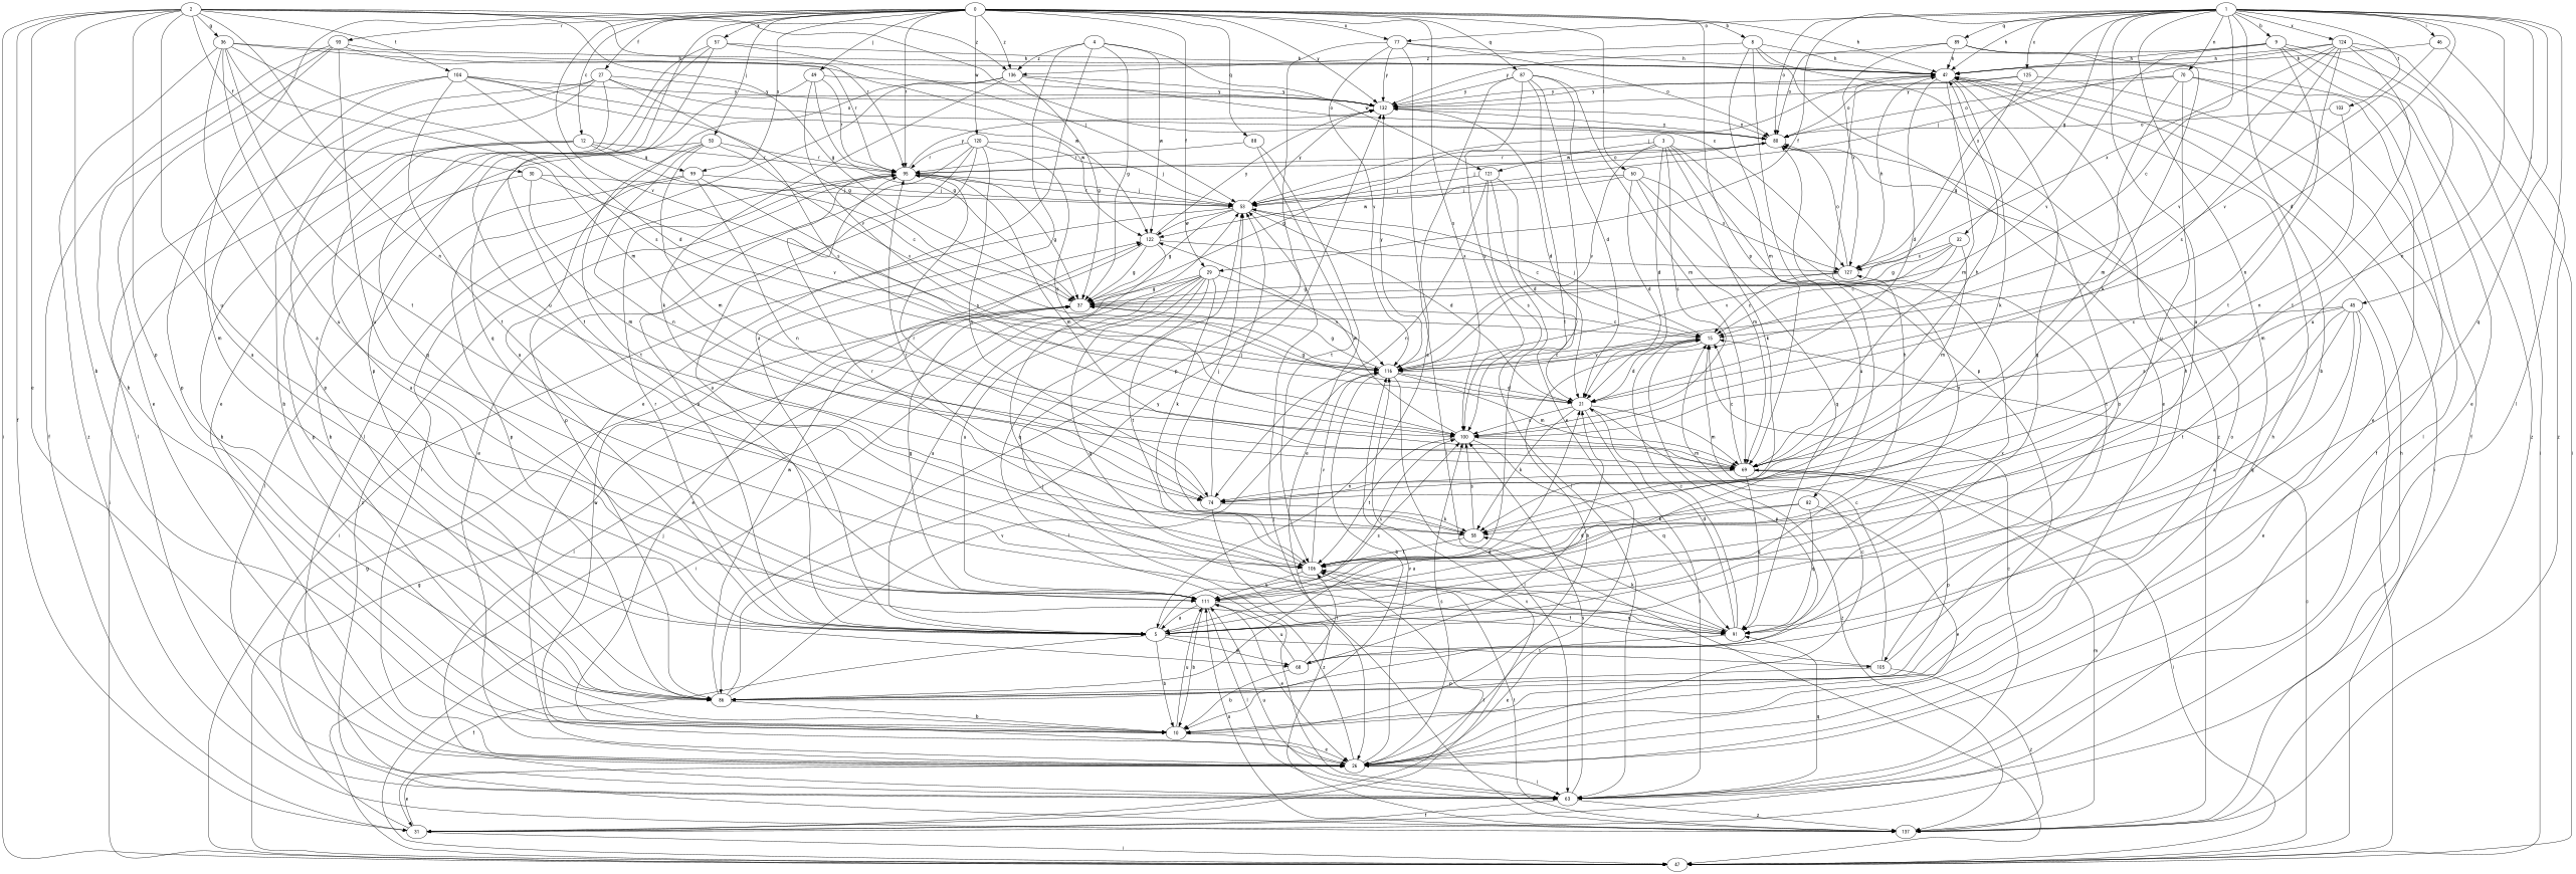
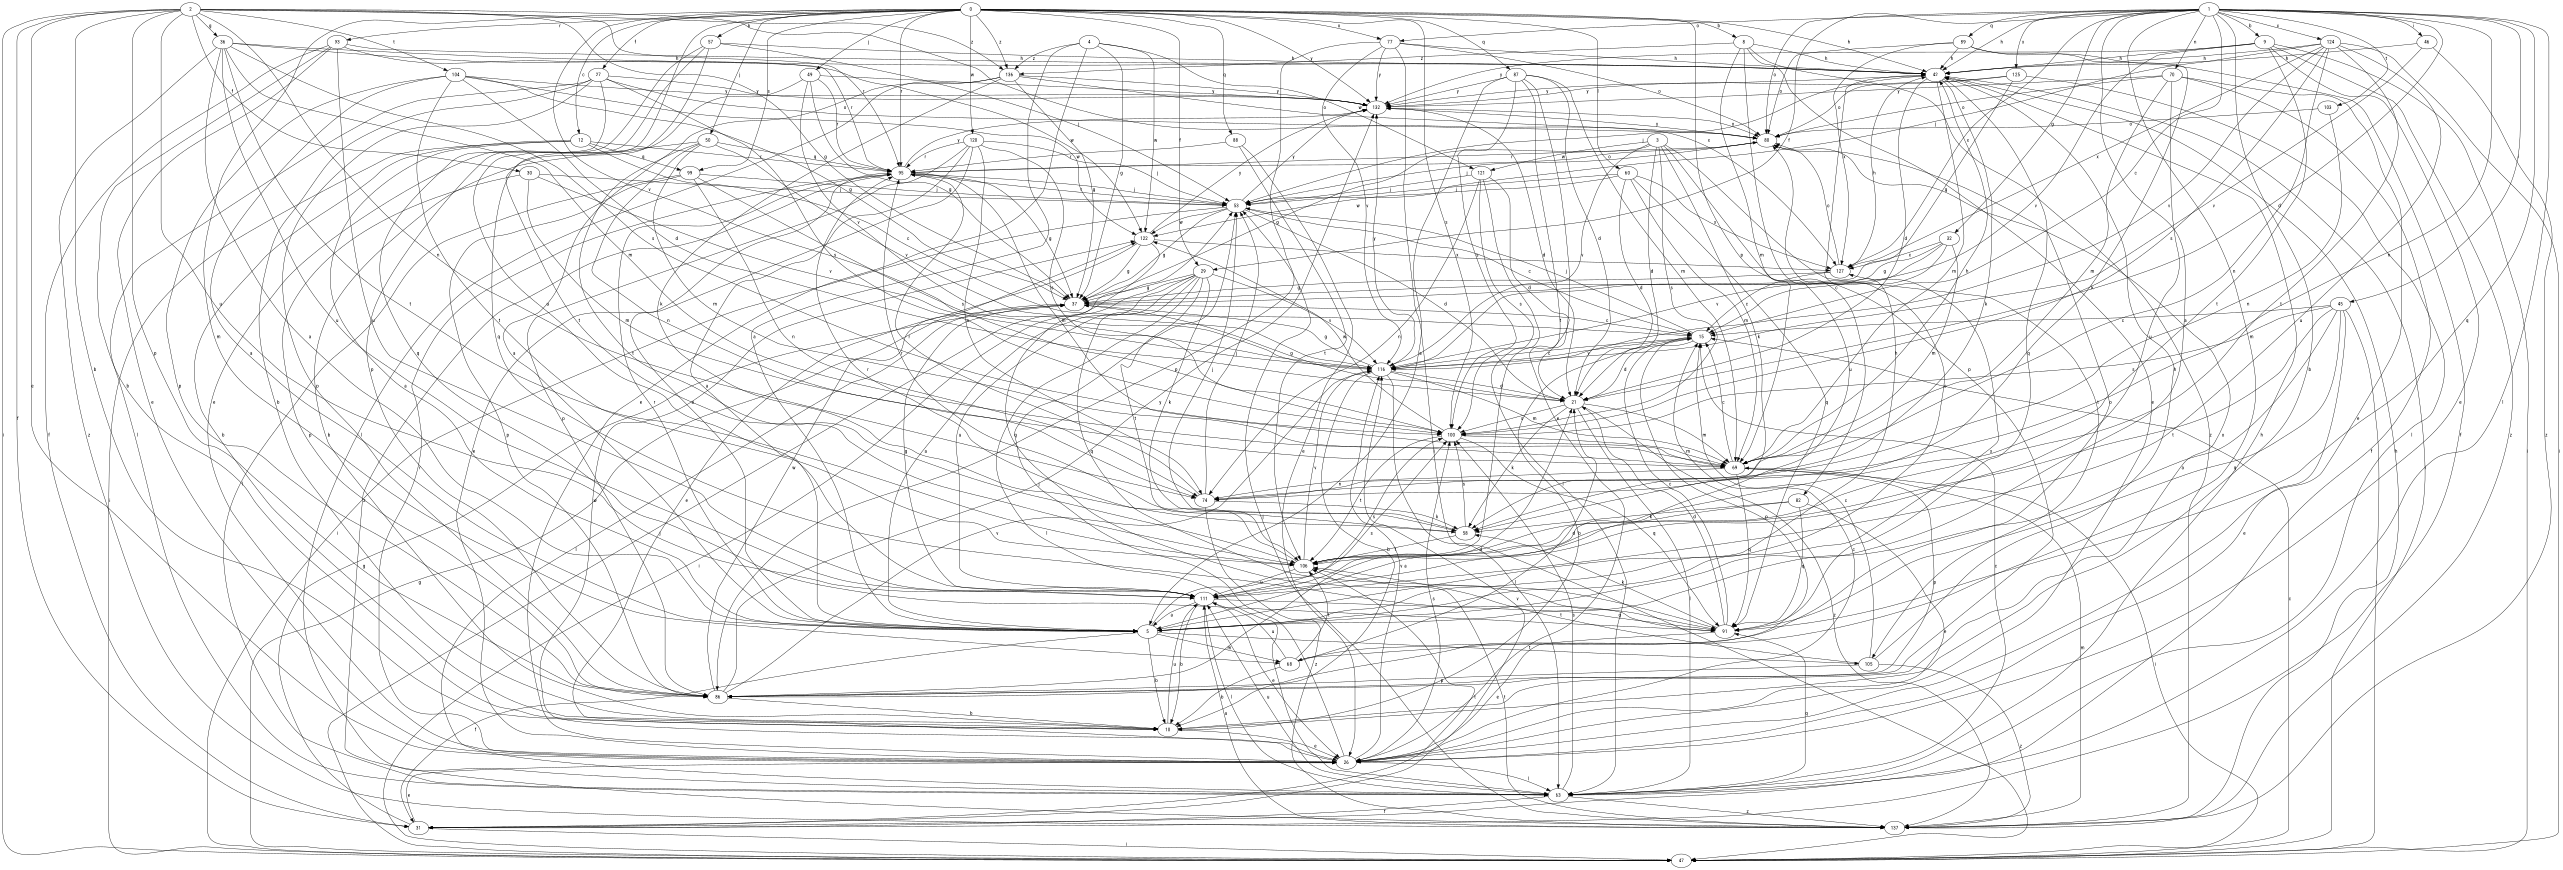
  strict digraph {
    fontname="Roboto Condensed"
    node [fontname="Roboto Condensed"]
    edge [fontname="Roboto Condensed"]
    0
    8
    12
    27
    29
    42
    49
    50
    57
    60
    68
    77
    82
    87
    88
    93
    95
    99
    100
    111
    116
    120
    132
    136
    26
    86
    69
    137
    5
    10
    15
    47
    63
    80
    91
    37
    58
    106
    21
    53
    74
    127
    122
    31
    1
    9
    32
    45
    46
    70
    89
    103
    124
    125
    105
    2
    30
    36
    104
    3
    121
    4
    0 -> 8 [label=b]
    0 -> 12 [label=c]
    0 -> 27 [label=f]
    0 -> 29 [label=f]
    0 -> 42 [label=h]
    0 -> 49 [label=j]
    0 -> 50 [label=j]
    0 -> 57 [label=k]
    0 -> 60 [label=l]
    0 -> 68 [label=m]
    0 -> 77 [label=o]
    0 -> 82 [label=p]
    0 -> 87 [label=q]
    0 -> 88 [label=q]
    0 -> 93 [label=r]
    0 -> 95 [label=r]
    0 -> 99 [label=s]
    0 -> 100 [label=s]
    0 -> 111 [label=u]
    0 -> 116 [label=v]
    0 -> 120 [label=w]
    0 -> 132 [label=y]
    0 -> 136 [label=z]
    8 -> 42 [label=h]
    8 -> 136 [label=z]
    8 -> 26 [label=e]
    8 -> 86 [label=p]
    8 -> 69 [label=m]
    8 -> 137 [label=z]
    12 -> 95 [label=r]
    12 -> 99 [label=q]
    12 -> 5 [label=a]
    12 -> 10 [label=b]
    12 -> 15 [label=c]
    12 -> 47 [label=i]
    27 -> 100 [label=s]
    27 -> 132 [label=y]
    27 -> 86 [label=p]
    27 -> 10 [label=b]
    27 -> 63 [label=l]
    27 -> 80 [label=o]
    27 -> 91 [label=q]
    29 -> 111 [label=u]
    29 -> 116 [label=v]
    29 -> 5 [label=a]
    29 -> 47 [label=i]
    29 -> 63 [label=l]
    29 -> 91 [label=q]
    29 -> 37 [label=g]
    29 -> 58 [label=k]
    29 -> 106 [label=t]
    42 -> 132 [label=y]
    42 -> 69 [label=m]
    42 -> 47 [label=i]
    42 -> 91 [label=q]
    42 -> 58 [label=k]
    42 -> 21 [label=d]
    42 -> 53 [label=j]
    49 -> 95 [label=r]
    49 -> 116 [label=v]
    49 -> 132 [label=y]
    49 -> 37 [label=g]
    49 -> 106 [label=t]
-   50 -> 95 [label=r]
+   50 -> 95 [label=q]
    50 -> 116 [label=v]
    50 -> 69 [label=m]
    50 -> 10 [label=b]
    50 -> 106 [label=t]
    50 -> 74 [label=n]
    57 -> 42 [label=h]
    57 -> 26 [label=e]
    57 -> 86 [label=p]
    57 -> 91 [label=q]
    57 -> 53 [label=j]
    60 -> 69 [label=m]
    60 -> 91 [label=q]
    60 -> 21 [label=d]
    60 -> 53 [label=j]
    60 -> 127 [label=x]
    60 -> 122 [label=w]
    68 -> 111 [label=u]
    68 -> 10 [label=b]
    68 -> 80 [label=o]
    68 -> 106 [label=t]
    68 -> 21 [label=d]
    77 -> 42 [label=h]
    77 -> 116 [label=v]
    77 -> 132 [label=y]
    77 -> 86 [label=p]
    77 -> 47 [label=i]
    77 -> 80 [label=o]
    82 -> 26 [label=e]
    82 -> 5 [label=a]
    82 -> 91 [label=q]
    82 -> 58 [label=k]
    87 -> 100 [label=s]
    87 -> 132 [label=y]
    87 -> 26 [label=e]
    87 -> 69 [label=m]
    87 -> 5 [label=a]
    87 -> 106 [label=t]
    87 -> 21 [label=d]
    88 -> 95 [label=r]
    88 -> 26 [label=e]
    88 -> 106 [label=t]
    93 -> 42 [label=h]
    93 -> 95 [label=r]
    93 -> 111 [label=u]
    93 -> 26 [label=e]
    93 -> 10 [label=b]
    93 -> 31 [label=f]
    95 -> 132 [label=y]
    95 -> 69 [label=m]
    95 -> 137 [label=z]
    95 -> 5 [label=a]
    95 -> 80 [label=o]
    95 -> 37 [label=g]
    95 -> 53 [label=j]
    99 -> 100 [label=s]
    99 -> 86 [label=p]
    99 -> 63 [label=l]
    99 -> 53 [label=j]
    99 -> 74 [label=n]
    100 -> 69 [label=m]
    100 -> 91 [label=q]
    100 -> 106 [label=t]
    100 -> 122 [label=w]
    111 -> 100 [label=s]
    111 -> 26 [label=e]
    111 -> 5 [label=a]
    111 -> 10 [label=b]
    111 -> 63 [label=l]
    111 -> 91 [label=q]
    111 -> 37 [label=g]
    116 -> 132 [label=y]
    116 -> 69 [label=m]
    116 -> 10 [label=b]
    116 -> 15 [label=c]
    116 -> 63 [label=l]
    116 -> 37 [label=g]
    116 -> 21 [label=d]
    120 -> 95 [label=r]
    120 -> 100 [label=s]
    120 -> 26 [label=e]
    120 -> 86 [label=p]
    120 -> 5 [label=a]
    120 -> 53 [label=j]
    120 -> 74 [label=n]
    132 -> 80 [label=o]
    132 -> 21 [label=d]
    136 -> 132 [label=y]
    136 -> 5 [label=a]
    136 -> 63 [label=l]
    136 -> 80 [label=o]
    136 -> 37 [label=g]
    136 -> 58 [label=k]
    26 -> 95 [label=r]
    26 -> 100 [label=s]
    26 -> 116 [label=v]
    26 -> 15 [label=c]
    26 -> 63 [label=l]
    26 -> 53 [label=j]
    26 -> 122 [label=w]
    86 -> 116 [label=v]
    86 -> 132 [label=y]
    86 -> 10 [label=b]
    86 -> 21 [label=d]
    86 -> 122 [label=w]
    69 -> 42 [label=h]
    69 -> 86 [label=p]
    69 -> 15 [label=c]
    69 -> 47 [label=i]
    69 -> 91 [label=q]
    69 -> 74 [label=n]
    137 -> 42 [label=h]
    137 -> 111 [label=u]
    137 -> 69 [label=m]
    137 -> 106 [label=t]
    137 -> 53 [label=j]
    5 -> 42 [label=h]
    5 -> 68 [label=m]
    5 -> 95 [label=r]
    5 -> 100 [label=s]
    5 -> 10 [label=b]
    5 -> 80 [label=o]
    5 -> 127 [label=x]
    5 -> 31 [label=f]
    5 -> 105 [label=t]
    10 -> 111 [label=u]
    10 -> 26 [label=e]
    10 -> 80 [label=o]
    15 -> 116 [label=v]
    15 -> 86 [label=p]
    15 -> 10 [label=b]
    15 -> 21 [label=d]
    15 -> 53 [label=j]
    47 -> 15 [label=c]
    47 -> 37 [label=g]
    47 -> 53 [label=j]
    63 -> 42 [label=h]
    63 -> 100 [label=s]
    63 -> 111 [label=u]
    63 -> 137 [label=z]
    63 -> 15 [label=c]
    63 -> 91 [label=q]
    63 -> 31 [label=f]
    80 -> 95 [label=r]
    80 -> 132 [label=y]
    80 -> 53 [label=j]
    91 -> 26 [label=e]
    91 -> 15 [label=c]
    91 -> 58 [label=k]
    91 -> 21 [label=d]
    37 -> 15 [label=c]
    37 -> 63 [label=l]
    58 -> 95 [label=r]
    58 -> 100 [label=s]
    58 -> 106 [label=t]
    58 -> 53 [label=j]
    106 -> 95 [label=r]
    106 -> 111 [label=u]
    106 -> 116 [label=v]
    21 -> 100 [label=s]
    21 -> 69 [label=m]
    21 -> 137 [label=z]
    21 -> 63 [label=l]
    21 -> 37 [label=g]
    21 -> 58 [label=k]
    53 -> 95 [label=r]
    53 -> 132 [label=y]
    53 -> 15 [label=c]
    53 -> 47 [label=i]
    53 -> 37 [label=g]
    53 -> 21 [label=d]
    53 -> 122 [label=w]
    74 -> 95 [label=r]
    74 -> 137 [label=z]
    74 -> 58 [label=k]
    74 -> 53 [label=j]
    127 -> 42 [label=h]
    127 -> 15 [label=c]
    127 -> 80 [label=o]
    127 -> 37 [label=g]
    122 -> 132 [label=y]
    122 -> 26 [label=e]
    122 -> 91 [label=q]
    122 -> 37 [label=g]
    122 -> 127 [label=x]
    31 -> 116 [label=v]
    31 -> 26 [label=e]
    31 -> 47 [label=i]
    31 -> 37 [label=g]
    31 -> 106 [label=t]
    1 -> 29 [label=f]
    1 -> 42 [label=h]
    1 -> 68 [label=m]
    1 -> 77 [label=o]
    1 -> 5 [label=a]
    1 -> 10 [label=b]
    1 -> 15 [label=c]
    1 -> 63 [label=l]
    1 -> 80 [label=o]
    1 -> 91 [label=q]
    1 -> 21 [label=d]
    1 -> 74 [label=n]
    1 -> 127 [label=x]
    1 -> 9 [label=b]
    1 -> 32 [label=g]
    1 -> 45 [label=i]
    1 -> 46 [label=i]
    1 -> 70 [label=n]
    1 -> 89 [label=q]
    1 -> 103 [label=t]
    1 -> 124 [label=x]
    1 -> 125 [label=x]
    9 -> 42 [label=h]
    9 -> 116 [label=v]
    9 -> 132 [label=y]
    9 -> 26 [label=e]
    9 -> 137 [label=z]
    9 -> 47 [label=i]
    9 -> 106 [label=t]
    32 -> 116 [label=v]
    32 -> 69 [label=m]
    32 -> 15 [label=c]
    32 -> 37 [label=g]
    32 -> 127 [label=x]
    45 -> 100 [label=s]
    45 -> 26 [label=e]
    45 -> 5 [label=a]
    45 -> 15 [label=c]
    45 -> 47 [label=i]
    45 -> 91 [label=q]
    45 -> 106 [label=t]
    46 -> 42 [label=h]
    46 -> 116 [label=v]
    46 -> 137 [label=z]
    70 -> 111 [label=u]
    70 -> 132 [label=y]
    70 -> 26 [label=e]
    70 -> 69 [label=m]
    70 -> 80 [label=o]
    70 -> 31 [label=f]
    89 -> 42 [label=h]
    89 -> 80 [label=o]
    89 -> 58 [label=k]
    89 -> 127 [label=x]
    89 -> 31 [label=f]
    103 -> 80 [label=o]
    103 -> 74 [label=n]
    124 -> 42 [label=h]
    124 -> 100 [label=s]
    124 -> 111 [label=u]
    124 -> 116 [label=v]
    124 -> 47 [label=i]
    124 -> 106 [label=t]
    124 -> 53 [label=j]
    124 -> 74 [label=n]
    124 -> 127 [label=x]
    125 -> 132 [label=y]
    125 -> 63 [label=l]
    125 -> 80 [label=o]
    125 -> 37 [label=g]
    105 -> 42 [label=h]
    105 -> 86 [label=p]
    105 -> 137 [label=z]
    105 -> 15 [label=c]
    105 -> 106 [label=t]
    2 -> 95 [label=r]
    2 -> 111 [label=u]
    2 -> 136 [label=z]
    2 -> 26 [label=e]
    2 -> 86 [label=p]
    2 -> 10 [label=b]
    2 -> 47 [label=i]
    2 -> 37 [label=g]
    2 -> 74 [label=n]
    2 -> 127 [label=x]
    2 -> 31 [label=f]
    2 -> 30 [label=f]
    2 -> 36 [label=g]
    2 -> 104 [label=t]
    30 -> 116 [label=v]
    30 -> 86 [label=p]
    30 -> 69 [label=m]
    30 -> 53 [label=j]
    36 -> 42 [label=h]
    36 -> 100 [label=s]
    36 -> 111 [label=u]
    36 -> 69 [label=m]
    36 -> 137 [label=z]
    36 -> 5 [label=a]
    36 -> 106 [label=t]
    36 -> 122 [label=w]
    104 -> 132 [label=y]
    104 -> 86 [label=p]
    104 -> 5 [label=a]
    104 -> 37 [label=g]
    104 -> 106 [label=t]
    104 -> 21 [label=d]
    104 -> 122 [label=w]
    3 -> 100 [label=s]
    3 -> 111 [label=u]
    3 -> 116 [label=v]
    3 -> 37 [label=g]
    3 -> 58 [label=k]
    3 -> 21 [label=d]
    3 -> 105 [label=t]
    3 -> 121 [label=w]
    121 -> 100 [label=s]
    121 -> 63 [label=l]
    121 -> 21 [label=d]
    121 -> 53 [label=j]
    121 -> 74 [label=n]
    4 -> 136 [label=z]
    4 -> 26 [label=e]
    4 -> 5 [label=a]
    4 -> 37 [label=g]
    4 -> 122 [label=w]
    4 -> 121 [label=w]
  }
